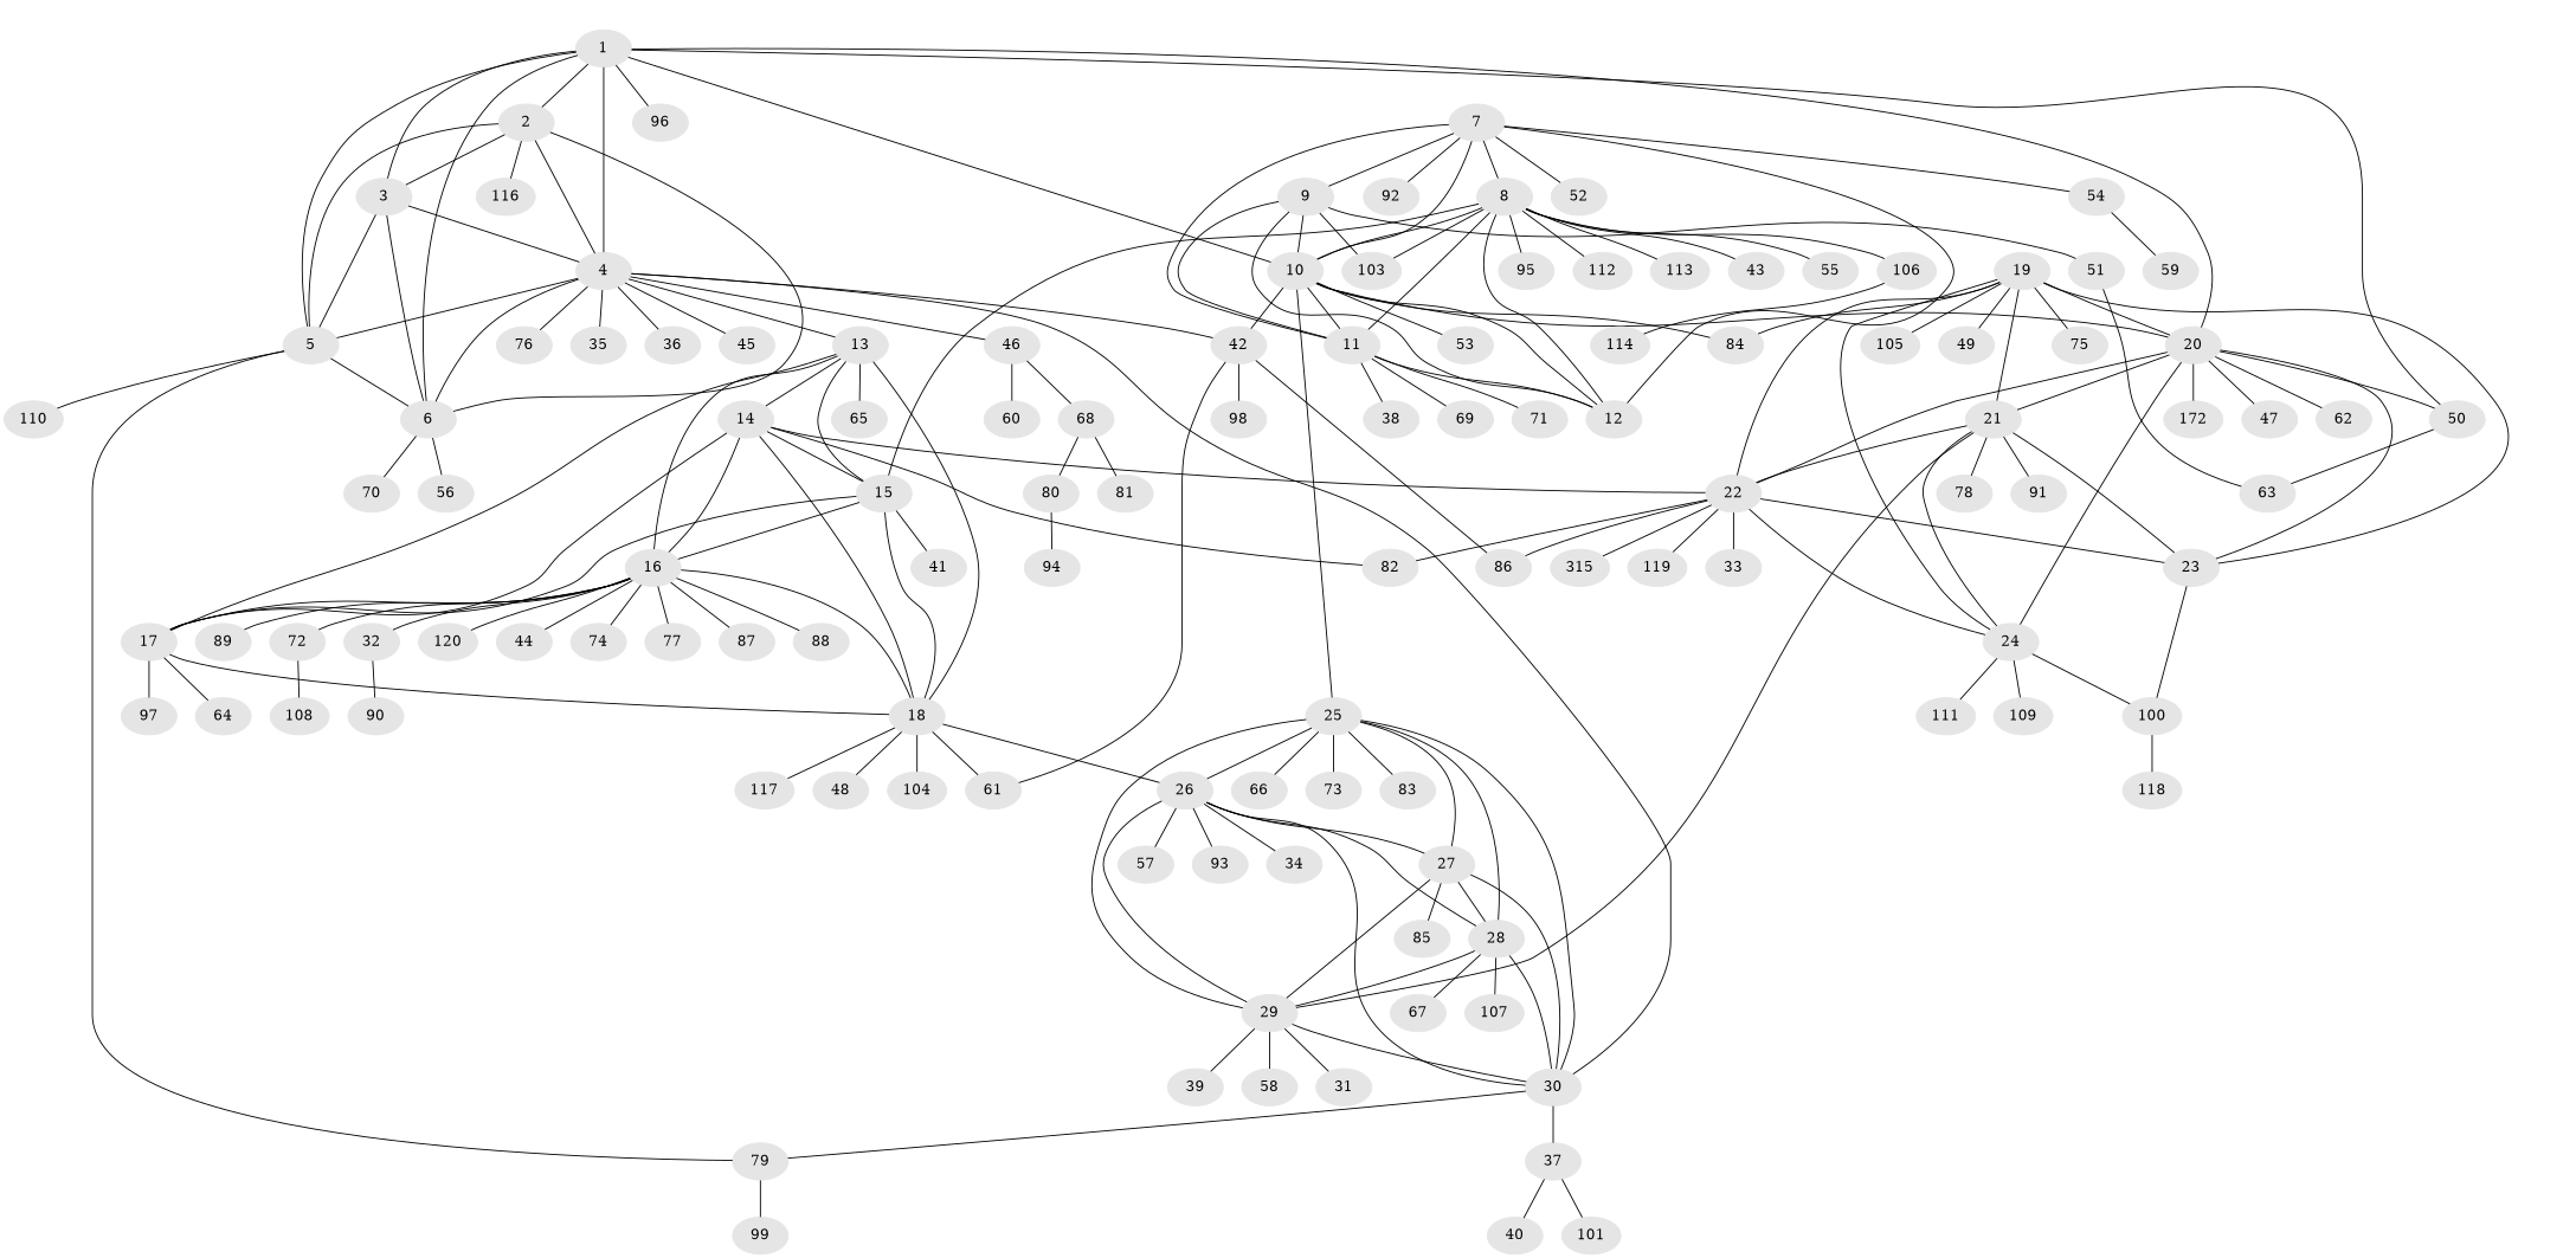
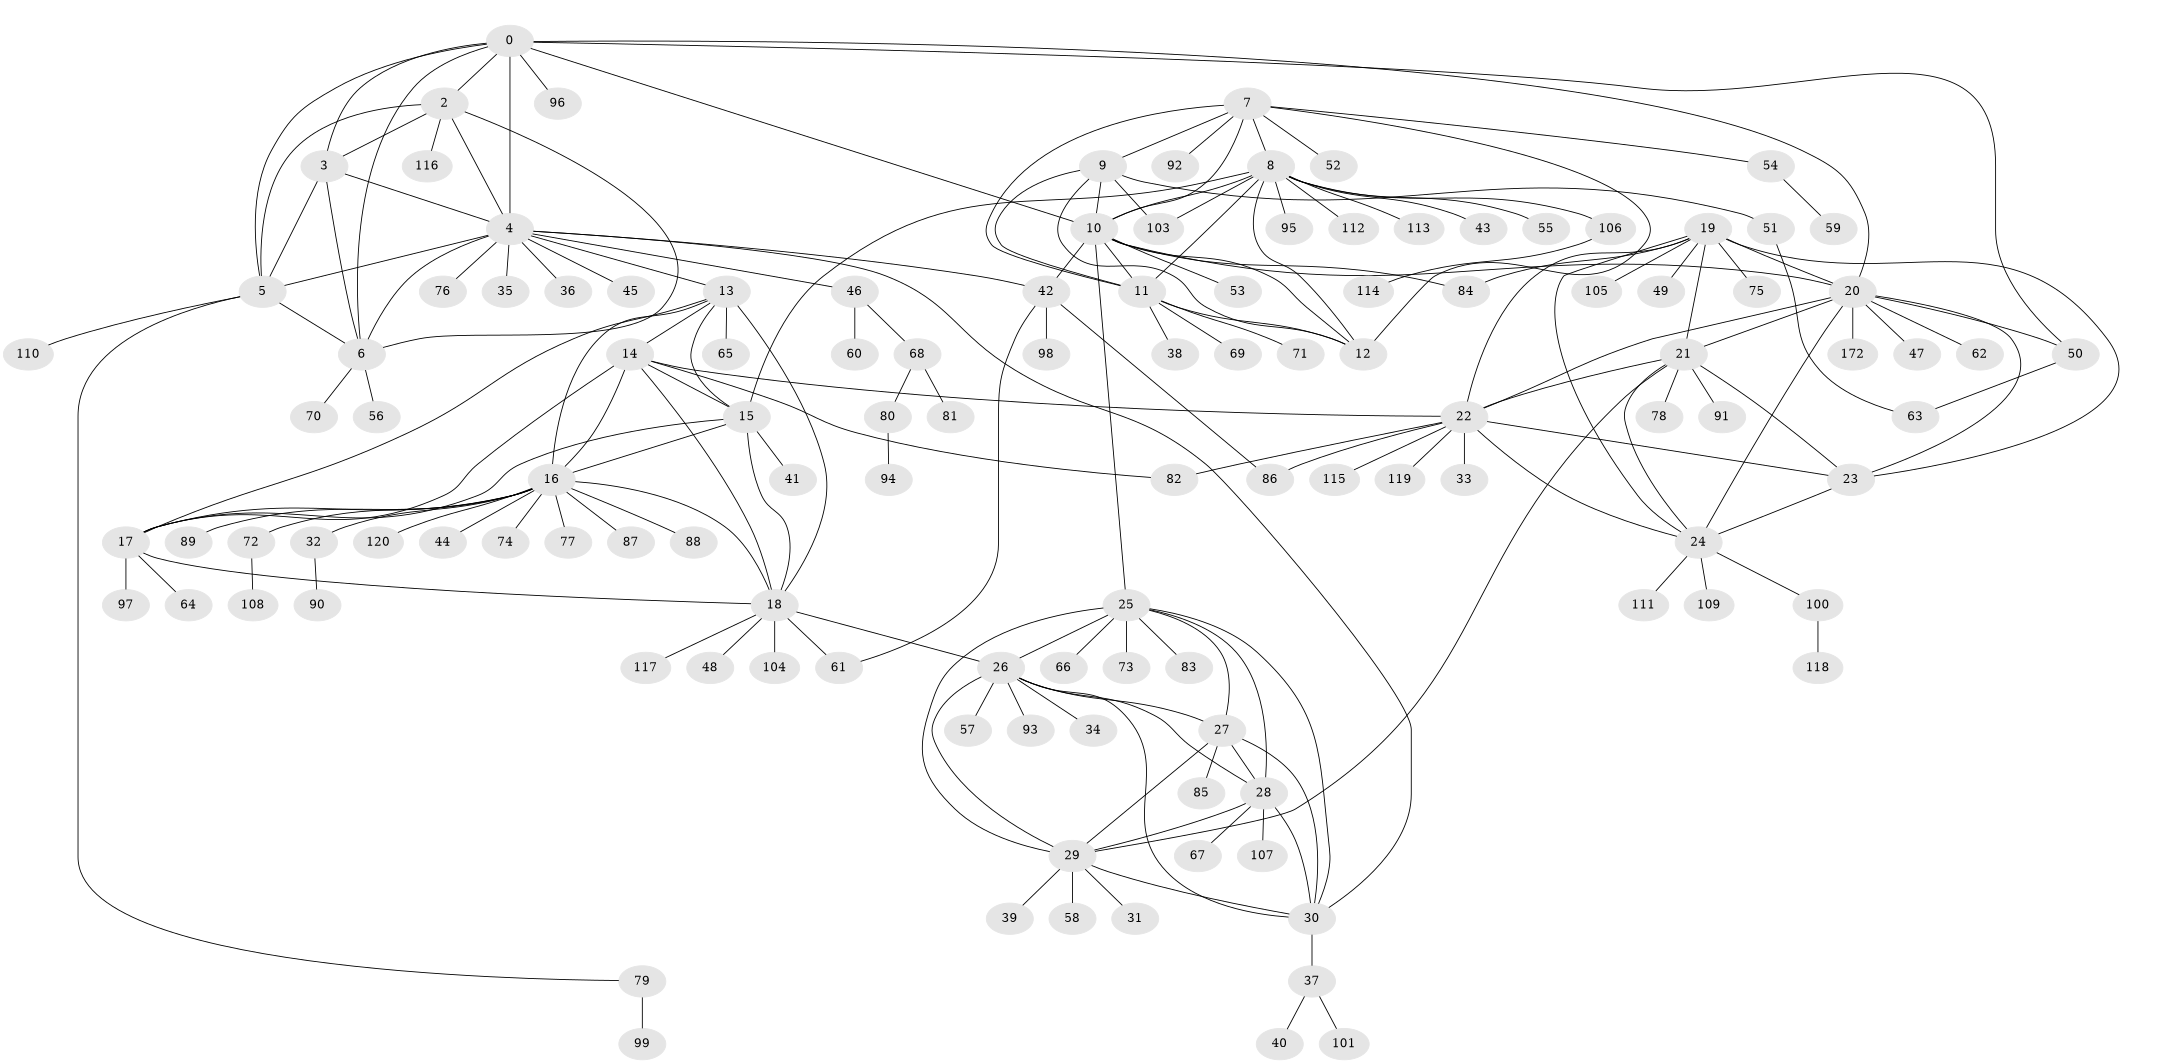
  graph {
    node [color=gray90 style=filled]
-   1
+   1 [label=0]
    2
    3
    4
    5
    6
    10
    20
    50
    96
    116
    13
    30
    35
    36
    42
    45
    46
    76
    79
    110
    56
    70
    11
    12
    25
    53
    84
    22
    21
    23
    24
    47
    62
    n35 [label=172]
    63
    15
    14
    16
    17
    18
    65
    37
    61
    86
    98
    60
    68
    99
    7
    8
    9
    52
    54
    92
    43
    55
    95
    106
    112
    113
    103
    51
    38
    69
    71
    59
    41
    114
    26
    29
    27
    28
    66
    73
    83
    82
    32
    44
    72
    74
    77
    87
    88
    89
    120
    64
    97
    48
    104
    117
    33
-   115 [label=315]
+   115
    119
    90
    108
    34
    57
    93
    19
    49
    75
    105
    78
    91
    100
    109
    111
    31
    39
    58
    118
    85
    67
    107
    40
    101
    80
    81
    94
    1 -- 2
    1 -- 3
    1 -- 4
    1 -- 5
    1 -- 6
    1 -- 10
    1 -- 20
    1 -- 50
    1 -- 96
    2 -- 3
    2 -- 4
    2 -- 5
    2 -- 6
    2 -- 116
    3 -- 4
    3 -- 5
    3 -- 6
    4 -- 5
    4 -- 6
    4 -- 13
    4 -- 30
    4 -- 35
    4 -- 36
    4 -- 42
    4 -- 45
    4 -- 46
    4 -- 76
    5 -- 6
    5 -- 79
    5 -- 110
    6 -- 56
    6 -- 70
    10 -- 20
    10 -- 42
    10 -- 11
    10 -- 12
    10 -- 25
    10 -- 53
    10 -- 84
    20 -- 50
    20 -- 22
    20 -- 21
    20 -- 23
    20 -- 24
    20 -- 47
    20 -- 62
    20 -- n35
    50 -- 63
    13 -- 15
    13 -- 14
    13 -- 16
    13 -- 17
    13 -- 18
    13 -- 65
-   30 -- 79
    30 -- 37
    42 -- 61
    42 -- 86
    42 -- 98
    46 -- 60
    46 -- 68
    79 -- 99
    11 -- 12
    11 -- 38
    11 -- 69
    11 -- 71
    25 -- 30
    25 -- 26
    25 -- 29
    25 -- 27
    25 -- 28
    25 -- 66
    25 -- 73
    25 -- 83
    22 -- 23
    22 -- 24
    22 -- 86
    22 -- 82
    22 -- 33
    22 -- 115
    22 -- 119
    21 -- 22
    21 -- 23
    21 -- 24
    21 -- 29
    21 -- 78
    21 -- 91
-   23 -- 100
+   23 -- 24
    24 -- 100
    24 -- 109
    24 -- 111
    15 -- 16
    15 -- 17
    15 -- 18
    15 -- 41
    14 -- 22
    14 -- 15
    14 -- 16
    14 -- 17
    14 -- 18
    14 -- 82
    16 -- 17
    16 -- 18
    16 -- 32
    16 -- 44
    16 -- 72
    16 -- 74
    16 -- 77
    16 -- 87
    16 -- 88
    16 -- 89
    16 -- 120
    17 -- 18
    17 -- 64
    17 -- 97
    18 -- 61
    18 -- 26
    18 -- 48
    18 -- 104
    18 -- 117
    37 -- 40
    37 -- 101
    68 -- 80
    68 -- 81
    7 -- 10
    7 -- 11
    7 -- 12
    7 -- 8
    7 -- 9
    7 -- 52
    7 -- 54
    7 -- 92
    8 -- 10
    8 -- 11
    8 -- 12
    8 -- 15
    8 -- 43
    8 -- 55
    8 -- 95
    8 -- 106
    8 -- 112
    8 -- 113
    8 -- 103
    9 -- 10
    9 -- 11
    9 -- 12
    9 -- 103
    9 -- 51
    54 -- 59
    106 -- 114
    51 -- 63
    26 -- 30
    26 -- 29
    26 -- 27
    26 -- 28
    26 -- 34
    26 -- 57
    26 -- 93
    29 -- 30
    29 -- 31
    29 -- 39
    29 -- 58
    27 -- 30
    27 -- 29
    27 -- 28
    27 -- 85
    28 -- 30
    28 -- 29
    28 -- 67
    28 -- 107
    32 -- 90
    72 -- 108
    19 -- 20
    19 -- 84
    19 -- 22
    19 -- 21
    19 -- 23
    19 -- 24
    19 -- 49
    19 -- 75
    19 -- 105
    100 -- 118
    80 -- 94
  }
